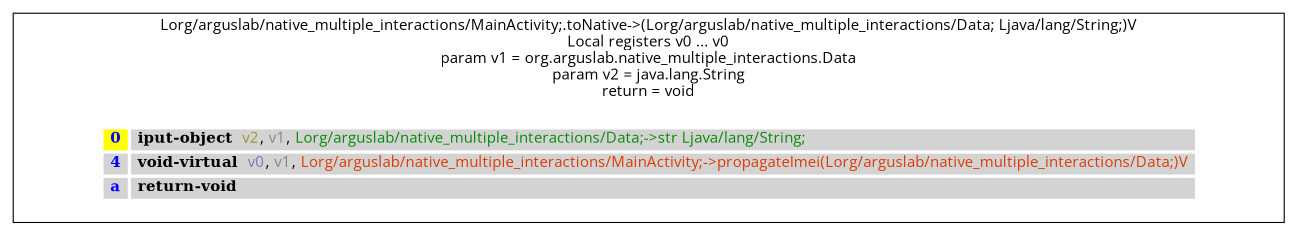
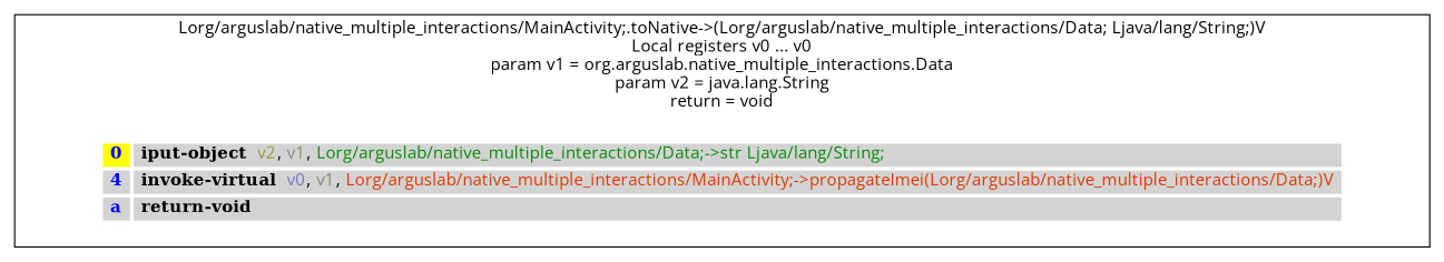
  digraph {
    rankdir=TB
    fontname="Open Sans"
-   n1 [height=1.2639 label=< <TABLE BORDER="0" CELLBORDER="0" CELLSPACING="3"> <TR><TD PORT="header"></TD></TR> <TR><TD ALIGN="LEFT" BGCOLOR="yellow"> <FONT FACE="Times-Bold" color="blue">0</FONT> </TD><TD ALIGN="LEFT" BGCOLOR="lightgray"> <FONT FACE="Times-Bold" color="black">iput-object </FONT> <FONT color="#999933">v2</FONT>, <FONT color="#888877">v1</FONT>, <FONT color="#088A08">Lorg/arguslab/native_multiple_interactions/Data;-&gt;str Ljava/lang/String;</FONT> </TD></TR> <TR><TD ALIGN="LEFT" BGCOLOR="lightgray"> <FONT FACE="Times-Bold" color="blue">4</FONT> </TD><TD ALIGN="LEFT" BGCOLOR="lightgray"> <FONT FACE="Times-Bold" color="black">void-virtual </FONT> <FONT color="#7777BB">v0</FONT>, <FONT color="#888877">v1</FONT>, <FONT color="#DF3A01">Lorg/arguslab/native_multiple_interactions/MainActivity;-&gt;propagateImei(Lorg/arguslab/native_multiple_interactions/Data;)V</FONT> </TD></TR> <TR><TD ALIGN="LEFT" BGCOLOR="lightgray"> <FONT FACE="Times-Bold" color="blue">a</FONT> </TD><TD ALIGN="LEFT" BGCOLOR="lightgray"> <FONT FACE="Times-Bold" color="black">return-void </FONT>  </TD></TR> <TR><TD PORT="tail"></TD></TR> </TABLE>> shape=plaintext width=15.792 fontname="Open Sans"]
+   n1 [height=1.2639 label=< <TABLE BORDER="0" CELLBORDER="0" CELLSPACING="3"> <TR><TD PORT="header"></TD></TR> <TR><TD ALIGN="LEFT" BGCOLOR="yellow"> <FONT FACE="Times-Bold" color="blue">0</FONT> </TD><TD ALIGN="LEFT" BGCOLOR="lightgray"> <FONT FACE="Times-Bold" color="black">iput-object </FONT> <FONT color="#999933">v2</FONT>, <FONT color="#888877">v1</FONT>, <FONT color="#088A08">Lorg/arguslab/native_multiple_interactions/Data;-&gt;str Ljava/lang/String;</FONT> </TD></TR> <TR><TD ALIGN="LEFT" BGCOLOR="lightgray"> <FONT FACE="Times-Bold" color="blue">4</FONT> </TD><TD ALIGN="LEFT" BGCOLOR="lightgray"> <FONT FACE="Times-Bold" color="black">invoke-virtual </FONT> <FONT color="#7777BB">v0</FONT>, <FONT color="#888877">v1</FONT>, <FONT color="#DF3A01">Lorg/arguslab/native_multiple_interactions/MainActivity;-&gt;propagateImei(Lorg/arguslab/native_multiple_interactions/Data;)V</FONT> </TD></TR> <TR><TD ALIGN="LEFT" BGCOLOR="lightgray"> <FONT FACE="Times-Bold" color="blue">a</FONT> </TD><TD ALIGN="LEFT" BGCOLOR="lightgray"> <FONT FACE="Times-Bold" color="black">return-void </FONT>  </TD></TR> <TR><TD PORT="tail"></TD></TR> </TABLE>> shape=plaintext width=15.792 fontname="Open Sans"]
    subgraph cluster_1 {
      label="Lorg/arguslab/native_multiple_interactions/MainActivity;.toNative->(Lorg/arguslab/native_multiple_interactions/Data; Ljava/lang/String;)V\nLocal registers v0 ... v0\nparam v1 = org.arguslab.native_multiple_interactions.Data\nparam v2 = java.lang.String\nreturn = void"
      n1
    }
  }
